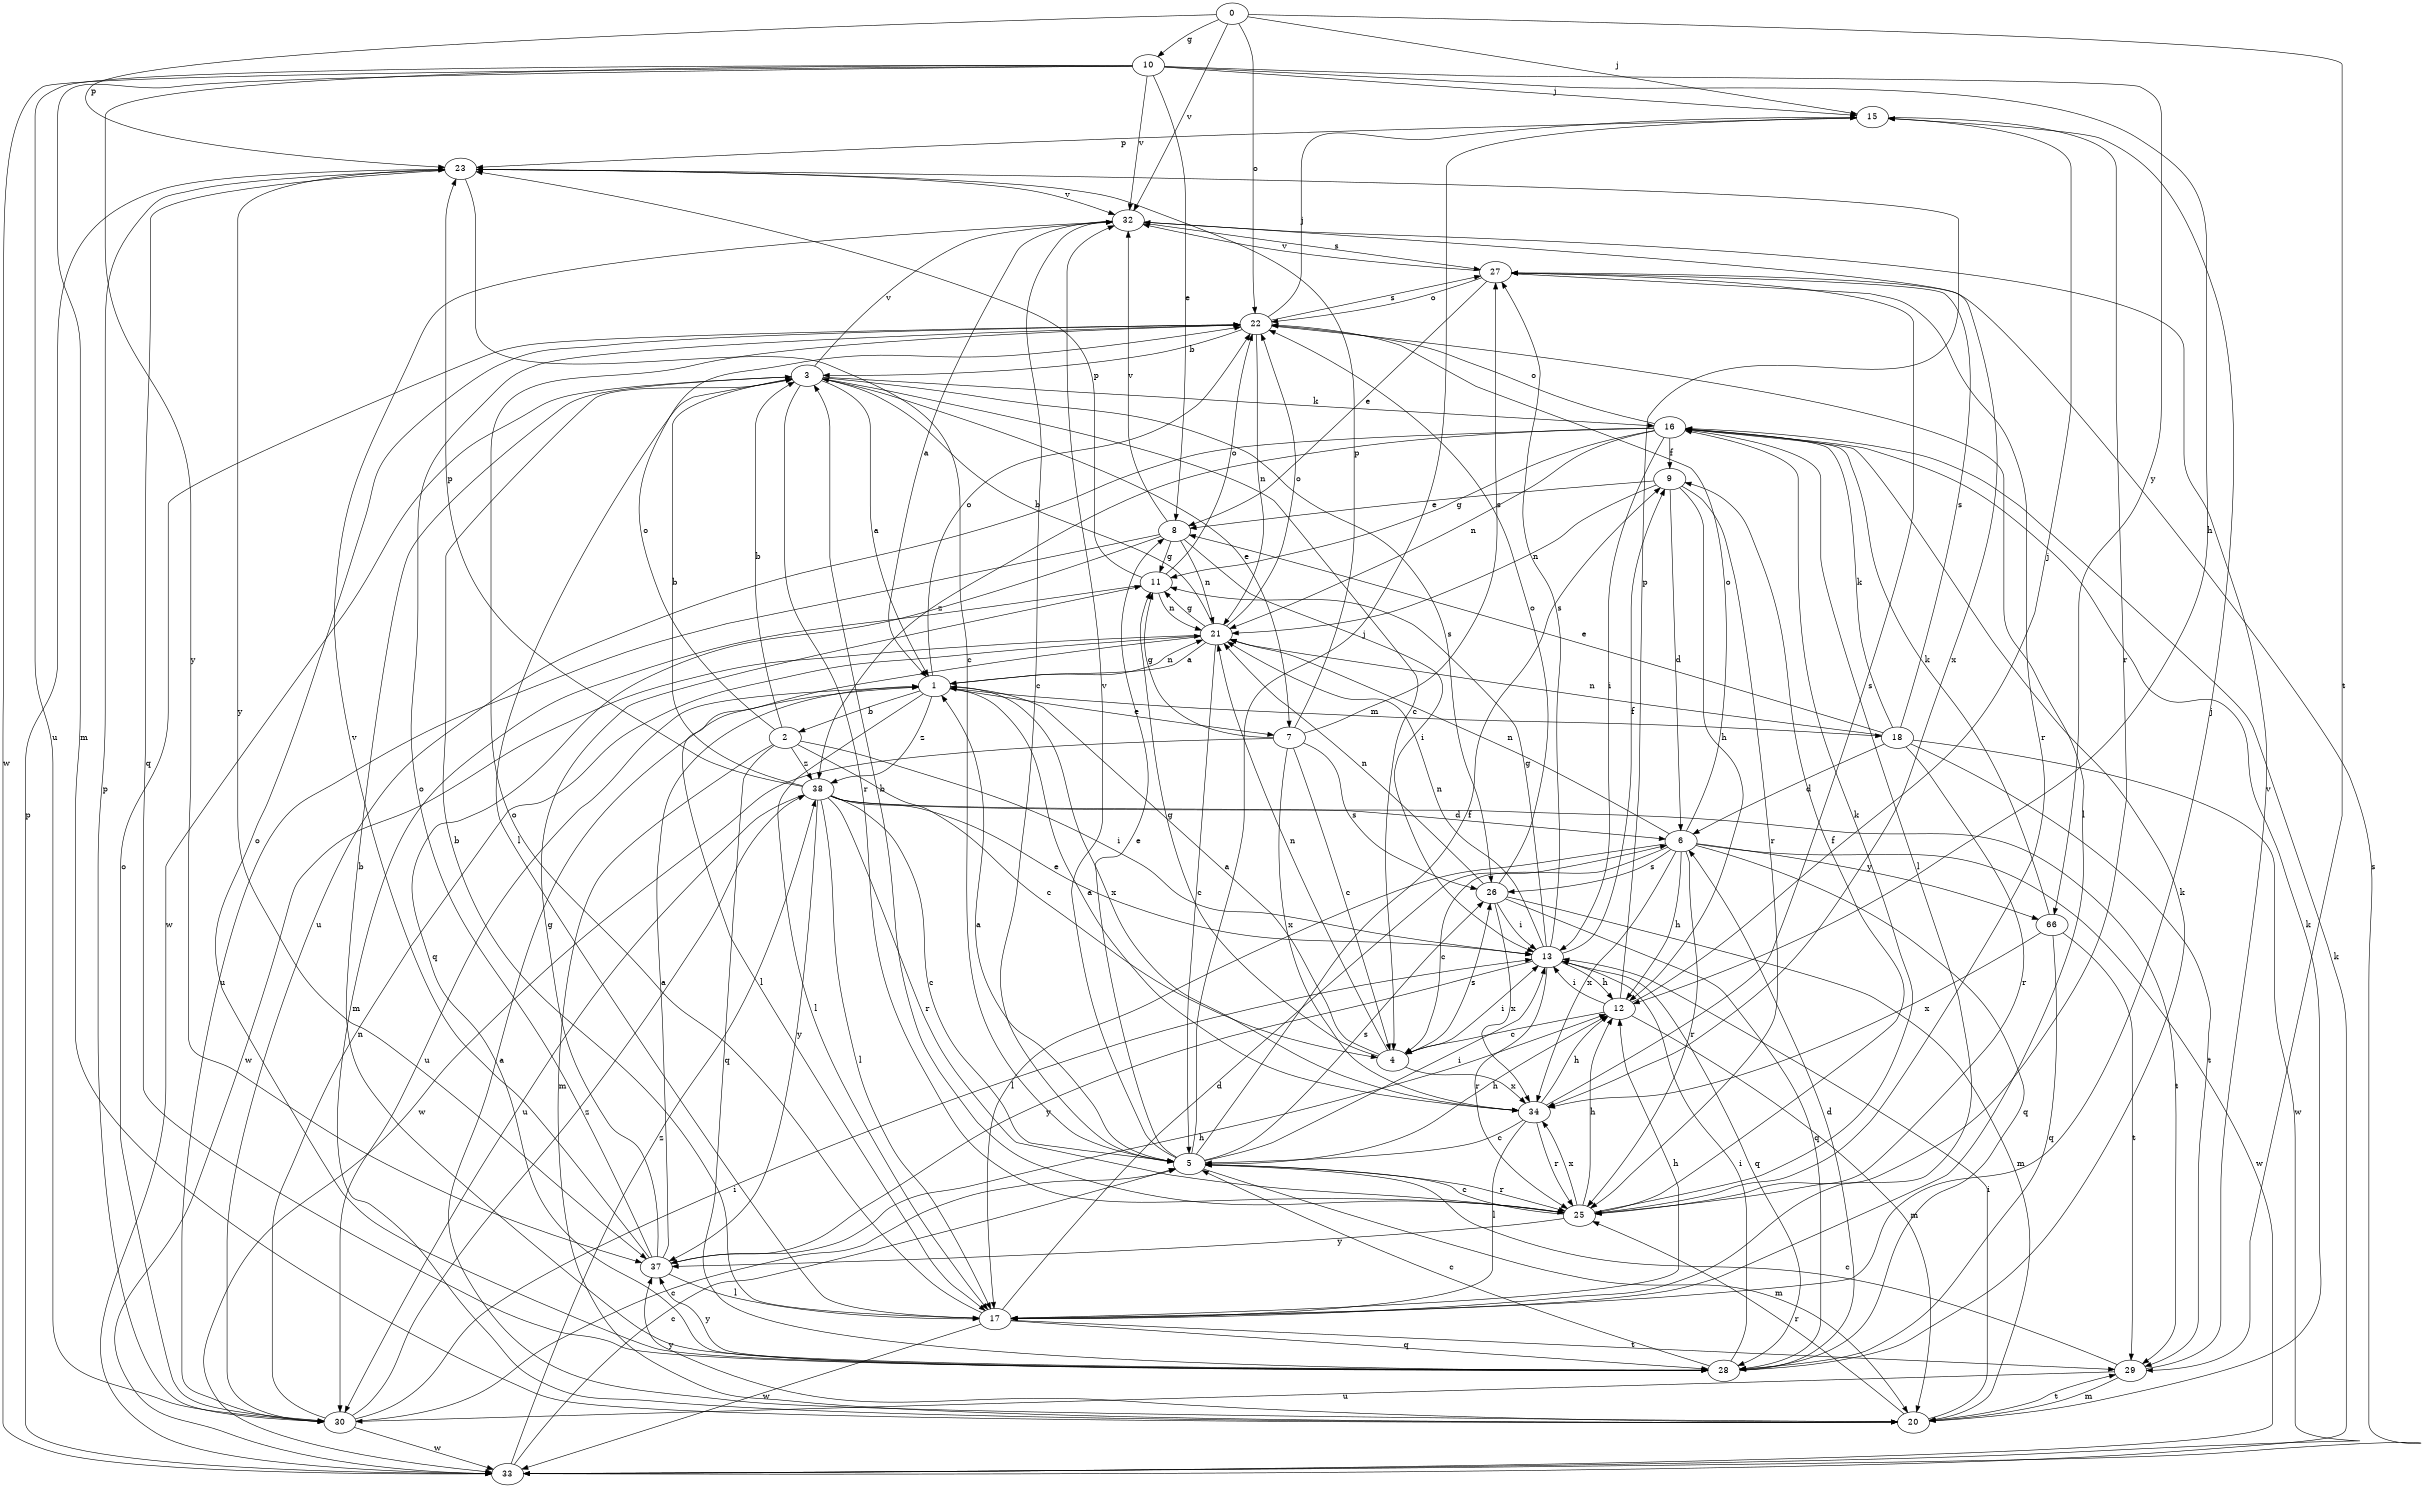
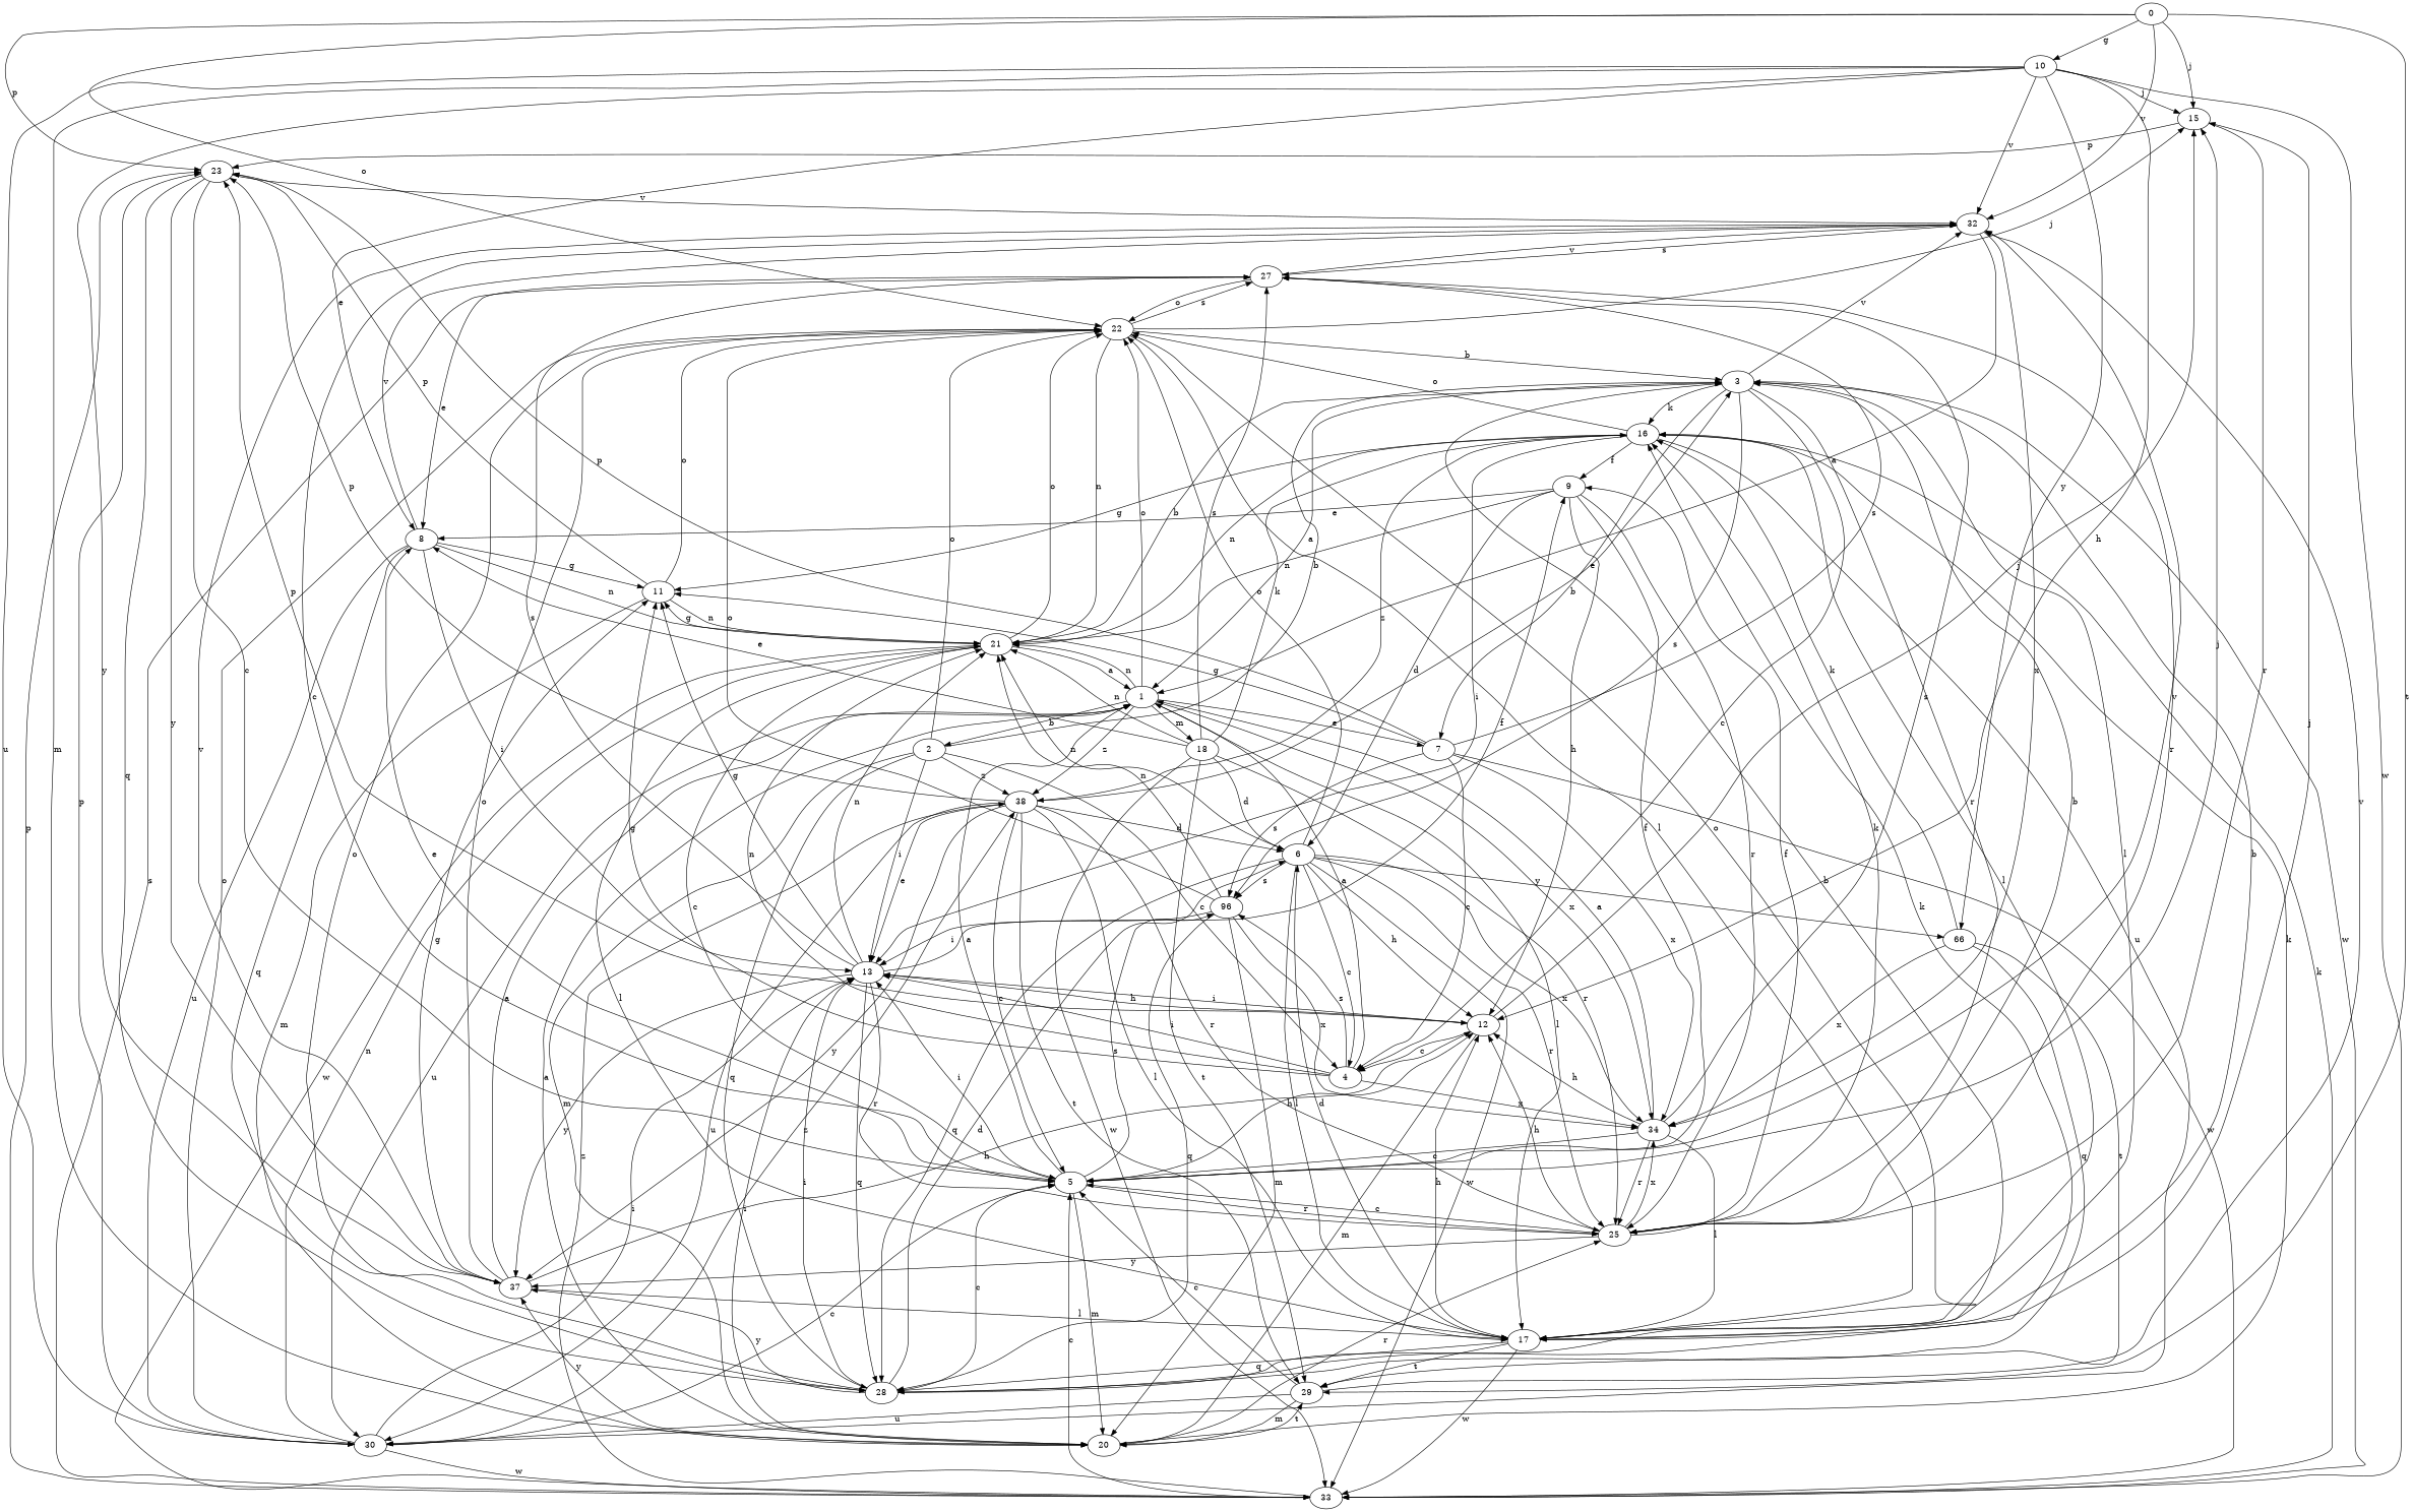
  strict digraph {
    0
    10
    15
    22
    23
    29
    32
    30
    20
    33
    8
    12
    n13 [label=66]
    37
    25
    17
    21
    3
    27
    n20 [label=28]
    5
    1
    34
    2
    7
    18
    38
    4
    13
-   26
+   26 [label=96]
    11
    6
    16
    9
    0 -> 10 [label=g]
    0 -> 15 [label=j]
    0 -> 22 [label=o]
    0 -> 23 [label=p]
    0 -> 29 [label=t]
    0 -> 32 [label=v]
    10 -> 15 [label=j]
    10 -> 32 [label=v]
    10 -> 30 [label=u]
    10 -> 20 [label=m]
    10 -> 33 [label=w]
    10 -> 8 [label=e]
    10 -> 12 [label=h]
    10 -> n13 [label=y]
    10 -> 37 [label=y]
    15 -> 23 [label=p]
    15 -> 25 [label=r]
    22 -> 15 [label=j]
    22 -> 17 [label=l]
    22 -> 21 [label=n]
    22 -> 3 [label=b]
    22 -> 27 [label=s]
    23 -> 32 [label=v]
    23 -> 37 [label=y]
    23 -> n20 [label=q]
    23 -> 5 [label=c]
    29 -> 32 [label=v]
    29 -> 30 [label=u]
    29 -> 20 [label=m]
    29 -> 5 [label=c]
    32 -> 27 [label=s]
    32 -> 5 [label=c]
    32 -> 1 [label=a]
    32 -> 34 [label=x]
    30 -> 22 [label=o]
    30 -> 23 [label=p]
    30 -> 33 [label=w]
    30 -> 21 [label=n]
    30 -> 5 [label=c]
    30 -> 38 [label=z]
    30 -> 13 [label=i]
    20 -> 29 [label=t]
    20 -> 37 [label=y]
    20 -> 25 [label=r]
    20 -> 1 [label=a]
    20 -> 13 [label=i]
    20 -> 16 [label=k]
    33 -> 23 [label=p]
    33 -> 27 [label=s]
    33 -> 5 [label=c]
    33 -> 38 [label=z]
    33 -> 16 [label=k]
    8 -> 32 [label=v]
    8 -> 30 [label=u]
    8 -> 21 [label=n]
    8 -> n20 [label=q]
    8 -> 13 [label=i]
    8 -> 11 [label=g]
    12 -> 15 [label=j]
    12 -> 23 [label=p]
    12 -> 20 [label=m]
    12 -> 4 [label=c]
    12 -> 13 [label=i]
    n13 -> 29 [label=t]
    n13 -> n20 [label=q]
    n13 -> 34 [label=x]
    n13 -> 16 [label=k]
    37 -> 22 [label=o]
    37 -> 32 [label=v]
    37 -> 12 [label=h]
    37 -> 17 [label=l]
    37 -> 1 [label=a]
    37 -> 11 [label=g]
    25 -> 12 [label=h]
    25 -> 37 [label=y]
    25 -> 3 [label=b]
    25 -> 5 [label=c]
    25 -> 34 [label=x]
    25 -> 16 [label=k]
    25 -> 9 [label=f]
    17 -> 15 [label=j]
    17 -> 22 [label=o]
    17 -> 29 [label=t]
    17 -> 33 [label=w]
    17 -> 12 [label=h]
    17 -> 3 [label=b]
    17 -> n20 [label=q]
    17 -> 6 [label=d]
    21 -> 22 [label=o]
    21 -> 33 [label=w]
    21 -> 17 [label=l]
    21 -> 3 [label=b]
    21 -> 5 [label=c]
    21 -> 1 [label=a]
    21 -> 11 [label=g]
    3 -> 32 [label=v]
    3 -> 33 [label=w]
    3 -> 25 [label=r]
    3 -> 17 [label=l]
    3 -> 1 [label=a]
    3 -> 7 [label=e]
    3 -> 4 [label=c]
    3 -> 26 [label=s]
    3 -> 16 [label=k]
    27 -> 22 [label=o]
    27 -> 32 [label=v]
    27 -> 8 [label=e]
    27 -> 25 [label=r]
    n20 -> 22 [label=o]
    n20 -> 37 [label=y]
    n20 -> 3 [label=b]
    n20 -> 5 [label=c]
    n20 -> 13 [label=i]
    n20 -> 6 [label=d]
    n20 -> 16 [label=k]
    5 -> 15 [label=j]
    5 -> 32 [label=v]
    5 -> 20 [label=m]
    5 -> 8 [label=e]
    5 -> 12 [label=h]
    5 -> 25 [label=r]
    5 -> 1 [label=a]
    5 -> 13 [label=i]
    5 -> 26 [label=s]
-   5 -> 9 [label=f]
+   9 -> 5 [label=f]
    1 -> 22 [label=o]
    1 -> 30 [label=u]
    1 -> 17 [label=l]
    1 -> 21 [label=n]
    1 -> 34 [label=x]
    1 -> 2 [label=b]
    1 -> 7 [label=e]
    1 -> 18 [label=m]
    1 -> 38 [label=z]
    34 -> 12 [label=h]
    34 -> 25 [label=r]
    34 -> 17 [label=l]
    34 -> 27 [label=s]
    34 -> 5 [label=c]
    34 -> 1 [label=a]
    2 -> 22 [label=o]
    2 -> 20 [label=m]
    2 -> 3 [label=b]
    2 -> n20 [label=q]
    2 -> 38 [label=z]
    2 -> 4 [label=c]
    2 -> 13 [label=i]
    7 -> 23 [label=p]
    7 -> 33 [label=w]
    7 -> 27 [label=s]
    7 -> 34 [label=x]
    7 -> 4 [label=c]
    7 -> 26 [label=s]
    7 -> 11 [label=g]
    18 -> 29 [label=t]
    18 -> 33 [label=w]
    18 -> 8 [label=e]
    18 -> 25 [label=r]
    18 -> 21 [label=n]
    18 -> 27 [label=s]
    18 -> 6 [label=d]
    18 -> 16 [label=k]
    38 -> 23 [label=p]
    38 -> 29 [label=t]
    38 -> 30 [label=u]
    38 -> 37 [label=y]
    38 -> 25 [label=r]
    38 -> 17 [label=l]
    38 -> 3 [label=b]
    38 -> 5 [label=c]
    38 -> 13 [label=e]
    38 -> 6 [label=d]
    4 -> 21 [label=n]
    4 -> 1 [label=a]
    4 -> 34 [label=x]
    4 -> 13 [label=i]
    4 -> 26 [label=s]
    4 -> 11 [label=g]
    13 -> 12 [label=h]
    13 -> 37 [label=y]
    13 -> 25 [label=r]
    13 -> 21 [label=n]
    13 -> 27 [label=s]
    13 -> n20 [label=q]
    13 -> 11 [label=g]
    13 -> 9 [label=f]
    26 -> 22 [label=o]
    26 -> 20 [label=m]
    26 -> 21 [label=n]
    26 -> n20 [label=q]
    26 -> 34 [label=x]
    26 -> 13 [label=i]
    11 -> 22 [label=o]
    11 -> 23 [label=p]
    11 -> 20 [label=m]
    11 -> 21 [label=n]
    6 -> 22 [label=o]
    6 -> 33 [label=w]
    6 -> 12 [label=h]
    6 -> n13 [label=y]
    6 -> 25 [label=r]
    6 -> 17 [label=l]
    6 -> 21 [label=n]
    6 -> n20 [label=q]
    6 -> 34 [label=x]
    6 -> 4 [label=c]
    6 -> 26 [label=s]
    16 -> 22 [label=o]
    16 -> 30 [label=u]
    16 -> 17 [label=l]
    16 -> 21 [label=n]
    16 -> 38 [label=z]
    16 -> 13 [label=i]
    16 -> 11 [label=g]
    16 -> 9 [label=f]
    9 -> 8 [label=e]
    9 -> 12 [label=h]
    9 -> 25 [label=r]
    9 -> 21 [label=n]
    9 -> 6 [label=d]
  }
